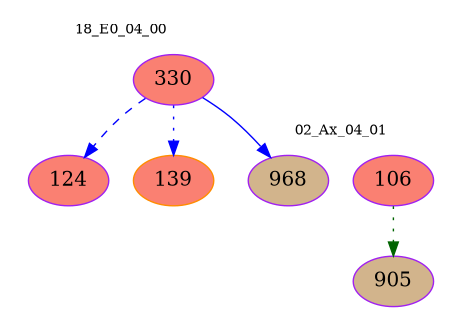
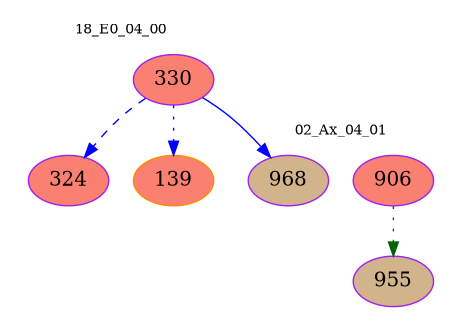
  digraph {
    node [color=purple fillcolor=salmon style=filled]
    edge [color=blue style=dotted]
-   n1 [label=106]
-   n2 [fillcolor=tan label=905]
+   n1 [label=906]
+   n2 [fillcolor=tan label=955]
    n3 [fillcolor=tan label=968]
    n4 [label=330]
-   n5 [label=124]
+   n5 [label=324]
    n6 [color=darkorange label=139]
    subgraph cluster_1 {
      color=white
      fontsize=10
      label="02_Ax_04_01"
      n1
      n2
      n3
    }
    subgraph cluster_2 {
      color=white
      fontsize=10
      label="18_E0_04_00"
      n4
      n5
      n6
    }
    n1 -> n2 [color=darkgreen]
    n4 -> n3 [style=solid]
    n4 -> n5 [style=dashed]
    n4 -> n6
  }
